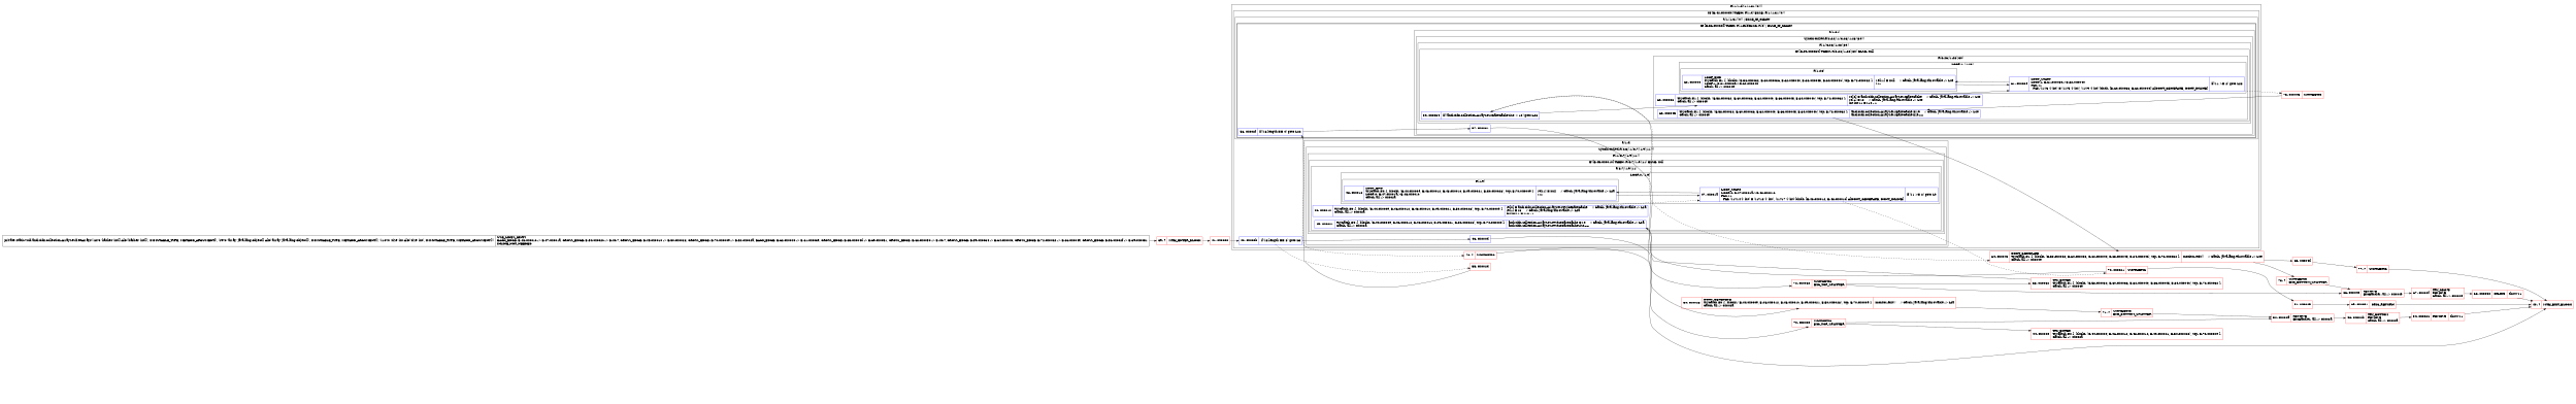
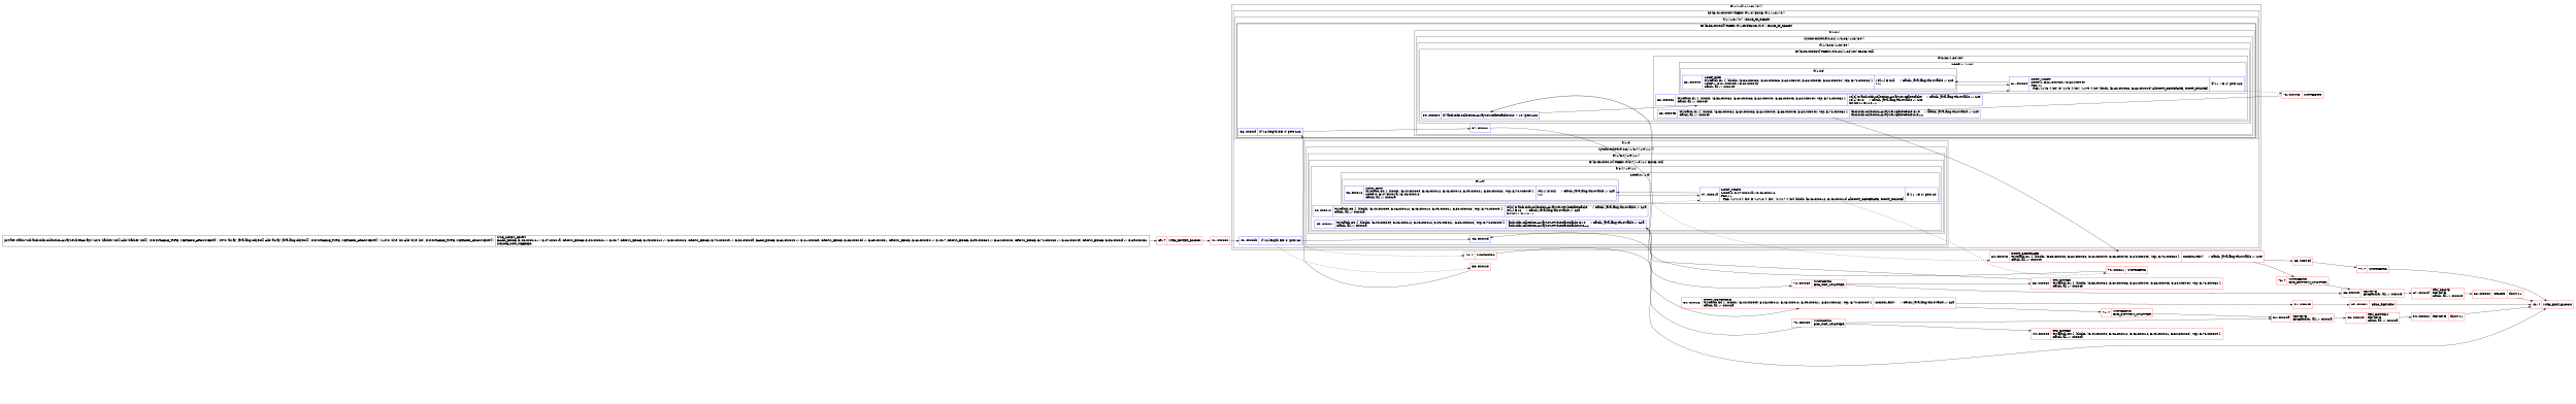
  digraph {
    rankdir=LR
    node [color=red shape=record]
    n1 [color=blue label="{48\:\ 0x001c|LOOP_END\lTryCatch #0 \{, blocks: (B:44:0x000e, B:46:0x0012, B:48:0x001c, B:49:0x0021, B:50:0x0028), top: B:70:0x000e \}\lLOOP:0: B:47:0x001a\-\>B:48:0x001c\lCatch: all \-\> 0x002a\l|r9[r1] = null     \/\/ Catch: java.lang.Throwable \-\> L2a\lr1\-\-\l}"]
    n2 [color=blue label="{47\:\ 0x001a|LOOP_START\lLOOP:0: B:47:0x001a\-\>B:48:0x001c\lPHI: r1 \l  PHI: (r1v14 'i' int) = (r1v13 'i' int), (r1v17 'i' int) binds: [B:46:0x0012, B:48:0x001c] A[DONT_GENERATE, DONT_INLINE]\l|if (r1 \>= 2) goto L9\l}"]
    n3 [color=blue label="{46\:\ 0x0012|TryCatch #0 \{, blocks: (B:44:0x000e, B:46:0x0012, B:48:0x001c, B:49:0x0021, B:50:0x0028), top: B:70:0x000e \}\lCatch: all \-\> 0x002a\l|r9[0] = androidx.collection.ArraySet.sTwiceBaseCache     \/\/ Catch: java.lang.Throwable \-\> L2a\lr9[1] = r8     \/\/ Catch: java.lang.Throwable \-\> L2a\lint int r1 = r10 \- 1\l}"]
    n4 [color=blue label="{49\:\ 0x0021|TryCatch #0 \{, blocks: (B:44:0x000e, B:46:0x0012, B:48:0x001c, B:49:0x0021, B:50:0x0028), top: B:70:0x000e \}\lCatch: all \-\> 0x002a\l|androidx.collection.ArraySet.sTwiceBaseCache = r9     \/\/ Catch: java.lang.Throwable \-\> L2a\landroidx.collection.ArraySet.sTwiceBaseCacheSize++\l}"]
    n5 [color=blue label="{43\:\ 0x000d}"]
    n6 [color=blue label="{62\:\ 0x0040|LOOP_END\lTryCatch #1 \{, blocks: (B:58:0x0032, B:60:0x0036, B:62:0x0040, B:63:0x0045, B:64:0x004c), top: B:72:0x0032 \}\lLOOP:1: B:61:0x003e\-\>B:62:0x0040\lCatch: all \-\> 0x004e\l|r9[r1] = null     \/\/ Catch: java.lang.Throwable \-\> L4e\lr1\-\-\l}"]
    n7 [color=blue label="{61\:\ 0x003e|LOOP_START\lLOOP:1: B:61:0x003e\-\>B:62:0x0040\lPHI: r1 \l  PHI: (r1v6 'i' int) = (r1v5 'i' int), (r1v9 'i' int) binds: [B:60:0x0036, B:62:0x0040] A[DONT_GENERATE, DONT_INLINE]\l|if (r1 \>= 2) goto L28\l}"]
    n8 [color=blue label="{60\:\ 0x0036|TryCatch #1 \{, blocks: (B:58:0x0032, B:60:0x0036, B:62:0x0040, B:63:0x0045, B:64:0x004c), top: B:72:0x0032 \}\lCatch: all \-\> 0x004e\l|r9[0] = androidx.collection.ArraySet.sBaseCache     \/\/ Catch: java.lang.Throwable \-\> L4e\lr9[1] = r8     \/\/ Catch: java.lang.Throwable \-\> L4e\lint int r1 = r10 \- 1\l}"]
    n9 [color=blue label="{63\:\ 0x0045|TryCatch #1 \{, blocks: (B:58:0x0032, B:60:0x0036, B:62:0x0040, B:63:0x0045, B:64:0x004c), top: B:72:0x0032 \}\lCatch: all \-\> 0x004e\l|androidx.collection.ArraySet.sBaseCache = r9     \/\/ Catch: java.lang.Throwable \-\> L4e\landroidx.collection.ArraySet.sBaseCacheSize++\l}"]
    n10 [color=blue label="{59\:\ 0x0034|if (androidx.collection.ArraySet.sBaseCacheSize \< 10) goto L26\l}"]
    n11 [color=blue label="{57\:\ 0x0031}"]
    n12 [color=blue label="{56\:\ 0x002f|if (r8.length == 4) goto L22\l}"]
    n13 [color=blue label="{42\:\ 0x000b|if (r8.length == 8) goto L3\l}"]
    n14 [label="{74\:\ 0x0021|SYNTHETIC\l}"]
    n15 [label="{50\:\ 0x0028|DONT_GENERATE\lTryCatch #0 \{, blocks: (B:44:0x000e, B:46:0x0012, B:48:0x001c, B:49:0x0021, B:50:0x0028), top: B:70:0x000e \}\lCatch: all \-\> 0x002a\l|monitor\-exit()     \/\/ Catch: java.lang.Throwable \-\> L2a\l}"]
    n16 [label="{70\:\ 0x000e|SYNTHETIC\lEXC_TOP_SPLITTER\l}"]
    n17 [label="{75\:\ 0x0045|SYNTHETIC\l}"]
    n18 [label="{64\:\ 0x004c|DONT_GENERATE\lTryCatch #1 \{, blocks: (B:58:0x0032, B:60:0x0036, B:62:0x0040, B:63:0x0045, B:64:0x004c), top: B:72:0x0032 \}\lCatch: all \-\> 0x004e\l|monitor\-exit()     \/\/ Catch: java.lang.Throwable \-\> L4e\l}"]
    n19 [label="{72\:\ 0x0032|SYNTHETIC\lEXC_TOP_SPLITTER\l}"]
    n20 [label="{76\:\ ?|SYNTHETIC\l}"]
    n21 [label="{55\:\ 0x002d}"]
    n22 [label="{44\:\ 0x000e|TRY_ENTER\lTryCatch #0 \{, blocks: (B:44:0x000e, B:46:0x0012, B:48:0x001c, B:49:0x0021, B:50:0x0028), top: B:70:0x000e \}\lCatch: all \-\> 0x002a\l}"]
    n23 [label="{52\:\ 0x002a|REMOVE\lExcHandler: all \-\> 0x002a\l}"]
    n24 [label="{51\:\ 0x0029}"]
    n25 [label="{71\:\ ?|SYNTHETIC\lEXC_BOTTOM_SPLITTER\l}"]
    n26 [label="{40\:\ ?|MTH_EXIT_BLOCK\l}"]
    n27 [label="{58\:\ 0x0032|TRY_ENTER\lTryCatch #1 \{, blocks: (B:58:0x0032, B:60:0x0036, B:62:0x0040, B:63:0x0045, B:64:0x004c), top: B:72:0x0032 \}\lCatch: all \-\> 0x004e\l}"]
    n28 [label="{66\:\ 0x004e|REMOVE\lExcHandler: all \-\> 0x004e\l}"]
    n29 [label="{65\:\ 0x004d}"]
    n30 [label="{73\:\ ?|SYNTHETIC\lEXC_BOTTOM_SPLITTER\l}"]
    n31 [label="{39\:\ ?|MTH_ENTER_BLOCK\l}"]
    n32 [label="{41\:\ 0x0000}"]
    n33 [label="{53\:\ 0x002b|TRY_BOTTOM\lREMOVE\lCatch: all \-\> 0x002a\l}"]
    n34 [label="{69\:\ 0x0051|ORIG_RETURN\l}"]
    n35 [label="{54\:\ 0x002c|REMOVE\l|throw r1\l}"]
    n36 [label="{67\:\ 0x004f|TRY_LEAVE\lREMOVE\lCatch: all \-\> 0x004e\l}"]
    n37 [label="{77\:\ ?|SYNTHETIC\l}"]
    n38 [label="{68\:\ 0x0050|INLINE\l|throw r1\l}"]
    n39 [label="{private static void androidx.collection.ArraySet.freeArrays((r8v0 'hashes' int[] A[D('hashes' int[]), IMMUTABLE_TYPE, METHOD_ARGUMENT]), (r9v0 'array' java.lang.Object[] A[D('array' java.lang.Object[]), IMMUTABLE_TYPE, METHOD_ARGUMENT]), (r10v0 'size' int A[D('size' int), IMMUTABLE_TYPE, METHOD_ARGUMENT]))  | USE_LINES_HINTS\lBACK_EDGE: B:48:0x001c \-\> B:47:0x001a, CROSS_EDGE: B:54:0x002c \-\> B:40:?, CROSS_EDGE: B:45:0x0010 \-\> B:50:0x0028, CROSS_EDGE: B:70:0x000e \-\> B:52:0x002a, BACK_EDGE: B:62:0x0040 \-\> B:61:0x003e, CROSS_EDGE: B:65:0x004d \-\> B:69:0x0051, CROSS_EDGE: B:68:0x0050 \-\> B:40:?, CROSS_EDGE: B:59:0x0034 \-\> B:64:0x004c, CROSS_EDGE: B:72:0x0032 \-\> B:66:0x004e, CROSS_EDGE: B:56:0x002f \-\> B:69:0x0051\lINLINE_NOT_NEEDED\l}" color=""]
    subgraph cluster_1 {
      label="R(1:(1:d)(1:(1:31)(0)))"
      subgraph cluster_2 {
        label="IF [B:42:0x000b] THEN: R(1:d) ELSE: R(1:(1:31)(0))"
        n13
        subgraph cluster_3 {
          label="R(1:d)"
          subgraph cluster_4 {
            label="Synchronized:R(2:3|(1:(3:7|(1:9)|11)))"
            n5
            subgraph cluster_5 {
              label="R(1:(3:7|(1:9)|11))"
              subgraph cluster_6 {
                label="IF [B:45:0x0010] THEN: R(3:7|(1:9)|11) ELSE: null"
                subgraph cluster_7 {
                  label="R(3:7|(1:9)|11)"
                  n3
                  n4
                  subgraph cluster_8 {
                    label="LOOP:0: (1:9)"
                    n2
                    subgraph cluster_9 {
                      label="R(1:9)"
                      n1
                    }
                  }
                }
              }
            }
          }
        }
        subgraph cluster_10 {
          label="R(1:(1:31)(0)) | ELSE_IF_CHAIN\l"
          subgraph cluster_11 {
            label="IF [B:56:0x002f] THEN: R(1:31) ELSE: R(0) | ELSE_IF_CHAIN\l"
            n12
            subgraph cluster_12 {
              label="R(1:31)"
              subgraph cluster_13 {
                label="Synchronized:R(2:22|(1:(3:26|(1:28)|30)))"
                n11
                subgraph cluster_14 {
                  label="R(1:(3:26|(1:28)|30))"
                  subgraph cluster_15 {
                    label="IF [B:59:0x0034] THEN: R(3:26|(1:28)|30) ELSE: null"
                    n10
                    subgraph cluster_16 {
                      label="R(3:26|(1:28)|30)"
                      n8
                      n9
                      subgraph cluster_17 {
                        label="LOOP:1: (1:28)"
                        n7
                        subgraph cluster_18 {
                          label="R(1:28)"
                          n6
                        }
                      }
                    }
                  }
                }
              }
            }
            subgraph cluster_19 {
              label="R(0)"
            }
          }
        }
      }
    }
    n1 -> n2
    n2 -> n1
    n2 -> n14 [style=dashed]
    n3 -> n2 [style=dashed]
    n4 -> n15
-   n5 -> n16
+   n16 -> n5
    n6 -> n7
    n7 -> n6
    n7 -> n17 [style=dashed]
    n8 -> n7
    n9 -> n18
    n10 -> n8
    n10 -> n18 [style=dashed]
    n11 -> n19
    n12 -> n11
    n12 -> n20 [style=dashed]
    n13 -> n5
    n13 -> n21 [style=dashed]
    n14 -> n4
-   n14 -> n24
+   n15 -> n24
    n15 -> n25
    n16 -> n22
    n16 -> n23
    n17 -> n9
    n18 -> n29
    n18 -> n30
    n19 -> n27
    n19 -> n28
    n20 -> n26
    n21 -> n12
    n23 -> n33
    n24 -> n34
    n25 -> n23
    n27 -> n10
    n28 -> n36
    n29 -> n37
    n30 -> n28
    n31 -> n32
    n32 -> n13
    n33 -> n35
    n34 -> n26
    n35 -> n26
    n36 -> n38
    n37 -> n26
    n38 -> n26
    n39 -> n31
  }
